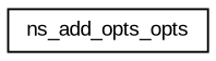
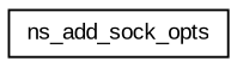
  digraph {
    rankdir=LR
    fontname="Liberation Sans"
-   n1 [color=black fillcolor=white fontname="Liberation Sans" fontsize=10 height=0.2 label=ns_add_opts_opts shape=record style=filled width=0.4]
+   n1 [color=black fillcolor=white fontname="Liberation Sans" fontsize=10 height=0.2 label=ns_add_sock_opts shape=record style=filled width=0.4]
  }
